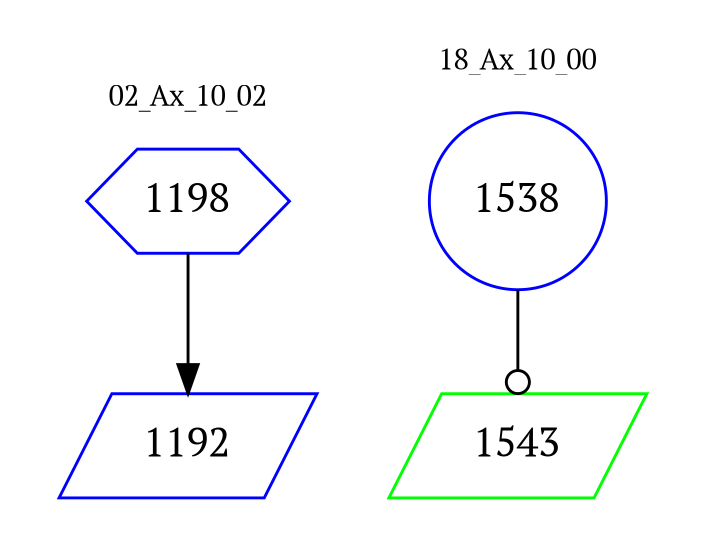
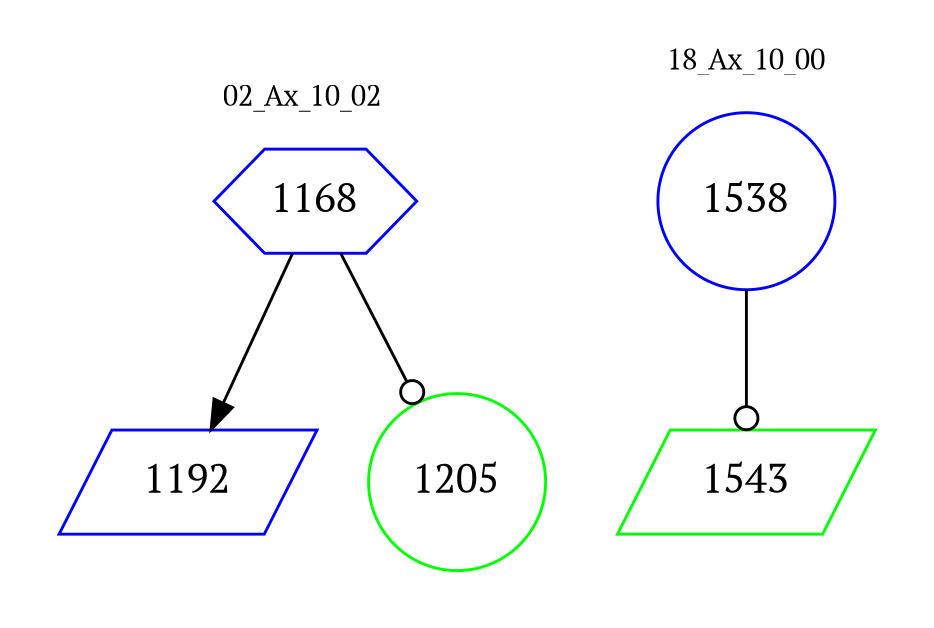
  digraph {
    fontname="PT Serif"
    node [color=blue fontname="PT Serif" shape=parallelogram]
    edge [arrowhead=odot color=black fontname="PT Serif"]
-   n1 [label=1198 shape=hexagon]
+   n1 [label=1168 shape=hexagon]
    n2 [label=1192]
+   n3 [color=green label=1205 shape=circle]
    n4 [label=1538 shape=circle]
    n5 [color=green label=1543]
    subgraph cluster_1 {
      color=white
      fontsize=10
      label="02_Ax_10_02"
      n1
      n2
+     n3
    }
    subgraph cluster_2 {
      color=white
      fontsize=10
      label="18_Ax_10_00"
      n4
      n5
    }
    n1 -> n2 [arrowhead=normal]
+   n1 -> n3
    n4 -> n5
  }
